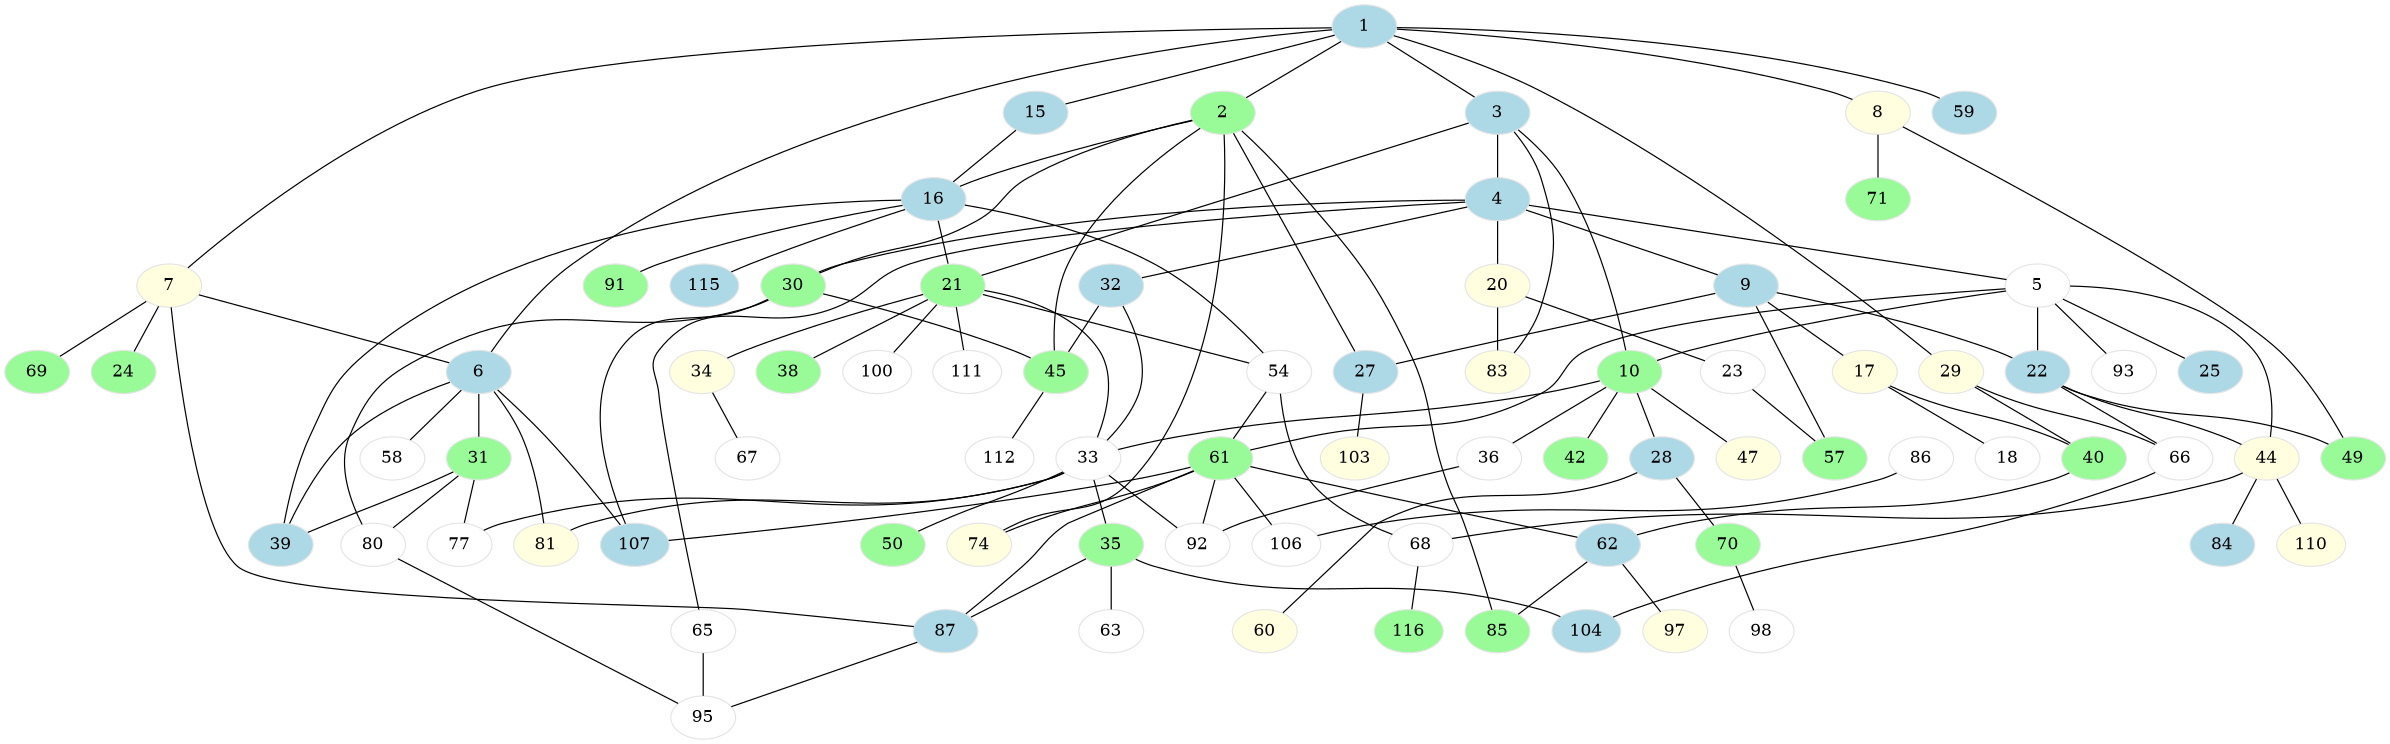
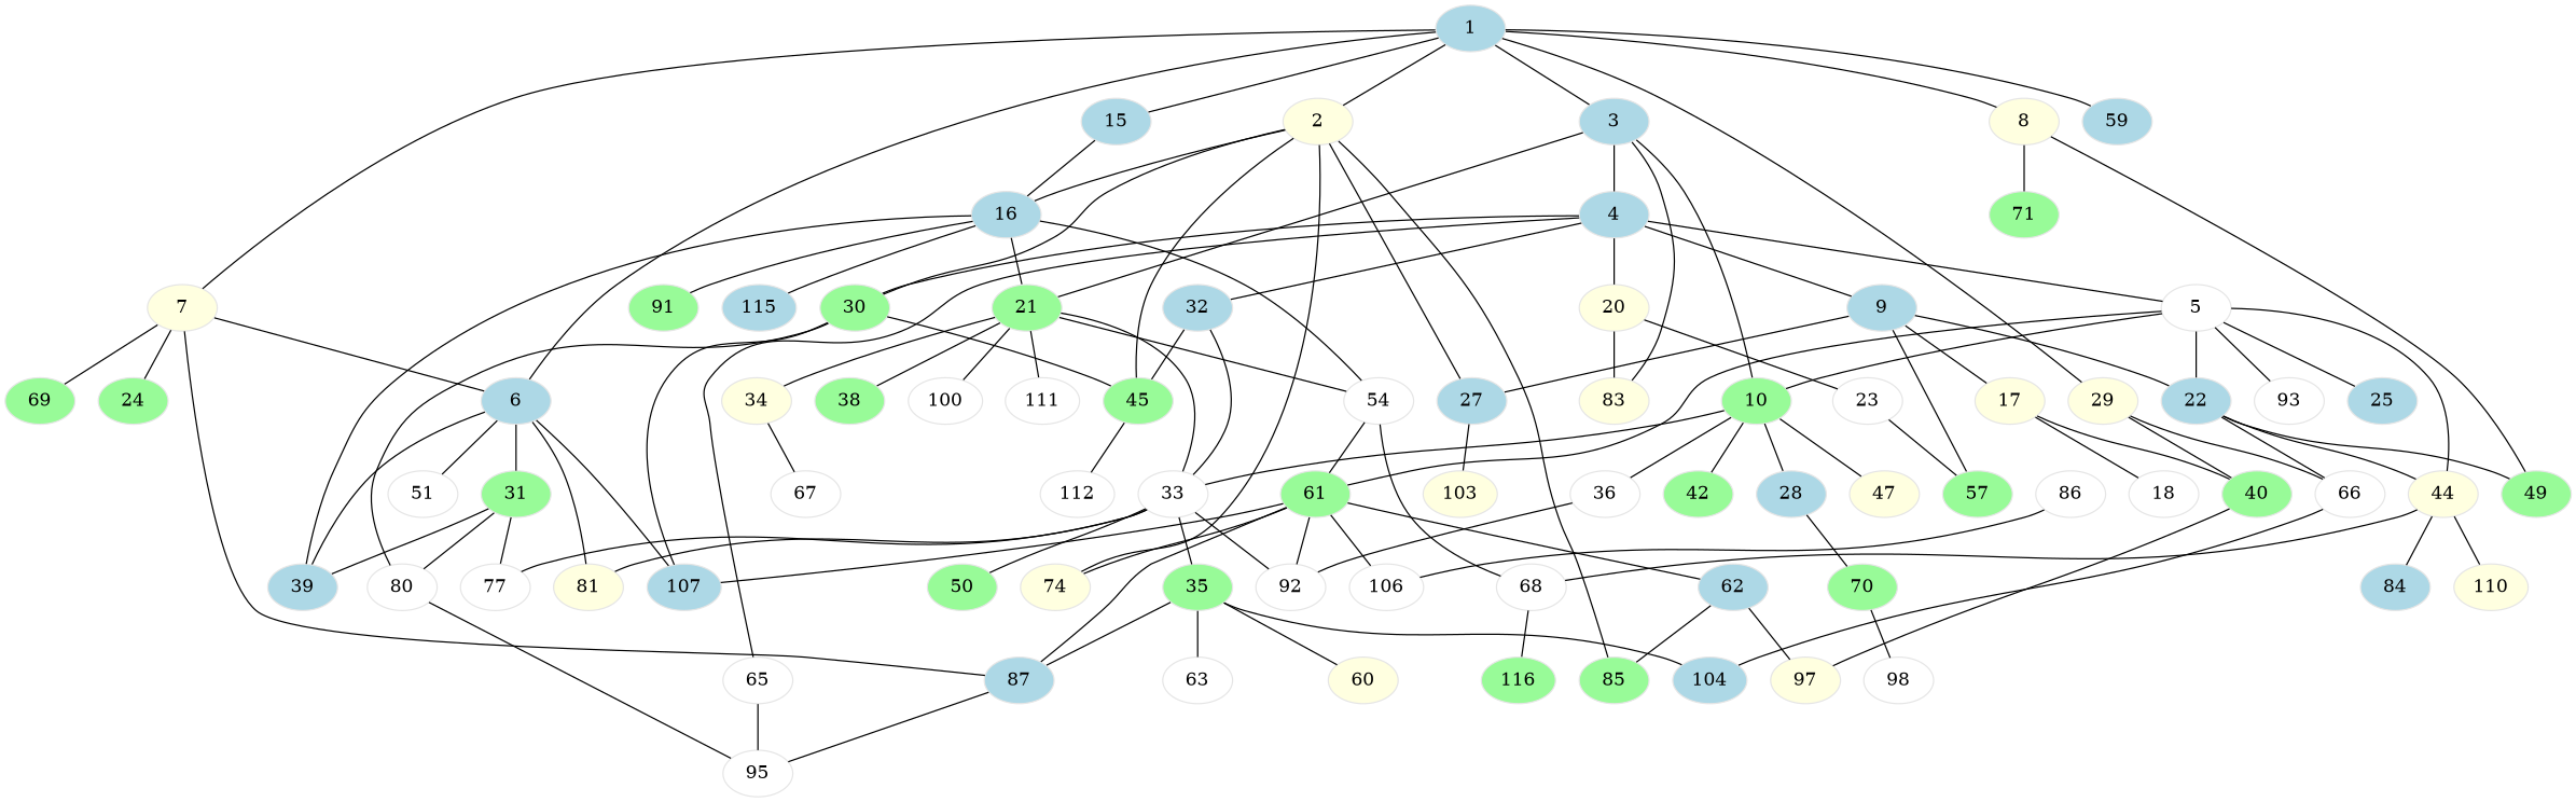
  graph {
    node [color=gray90 fillcolor=white style=filled]
    1 [fillcolor=lightblue super="+41"]
-   2 [fillcolor=palegreen super="+14"]
+   2 [fillcolor=lightyellow super="+14"]
    3 [fillcolor=lightblue super="+79"]
    6 [fillcolor=lightblue super="+11"]
    7 [fillcolor=lightyellow super="+64"]
    8 [fillcolor=lightyellow super="+90"]
    15 [fillcolor=lightblue]
    29 [fillcolor=lightyellow]
    59 [fillcolor=lightblue super="+76"]
    16 [fillcolor=lightblue super="+73"]
    27 [fillcolor=lightblue super="+56"]
    30 [fillcolor=palegreen super="+46"]
    45 [fillcolor=palegreen super="+108"]
    74 [fillcolor=lightyellow]
    85 [fillcolor=palegreen]
    4 [fillcolor=lightblue super="+13"]
    10 [fillcolor=palegreen super="+17"]
    21 [fillcolor=palegreen super="+26"]
    83 [fillcolor=lightyellow]
    31 [fillcolor=palegreen super="+48"]
    39 [fillcolor=lightblue super="+113"]
-   58
+   58 [label=51]
    81 [fillcolor=lightyellow super="+102"]
    107 [fillcolor=lightblue]
    24 [fillcolor=palegreen]
    69 [fillcolor=palegreen]
    87 [fillcolor=lightblue]
    49 [fillcolor=palegreen]
    71 [fillcolor=palegreen]
    40 [fillcolor=palegreen super="+88"]
    66 [super="+99"]
    54
    91 [fillcolor=palegreen]
    115 [fillcolor=lightblue]
    103 [fillcolor=lightyellow]
    80
    112
    5 [super="+51"]
    9 [fillcolor=lightblue super="+37"]
    20 [fillcolor=lightyellow super="+55"]
    32 [fillcolor=lightblue super="+96"]
    65 [super="+72"]
    28 [fillcolor=lightblue super="+105"]
    33 [super="+43"]
    36
    42 [fillcolor=palegreen]
    47 [fillcolor=lightyellow]
    34 [fillcolor=lightyellow]
    38 [fillcolor=palegreen]
    100
    111
    22 [fillcolor=lightblue super="+52"]
    25 [fillcolor=lightblue super="+78"]
    44 [fillcolor=lightyellow super="+114"]
    61 [fillcolor=palegreen super="+75"]
    93
    n57 [fillcolor=lightyellow label=17 super="+19"]
    57 [fillcolor=palegreen super="+89"]
    23
    95 [super="+101"]
    68
    84 [fillcolor=lightblue]
    110 [fillcolor=lightyellow]
    92 [super="+109"]
    62 [fillcolor=lightblue super="+82"]
    106
    77
    18
    70 [fillcolor=palegreen]
    35 [fillcolor=palegreen super="+53"]
    50 [fillcolor=palegreen]
    67
    104 [fillcolor=lightblue]
    98
    60 [fillcolor=lightyellow]
    63
    97 [fillcolor=lightyellow]
    116 [fillcolor=palegreen]
    86 [super="+94"]
    1 -- 2
    1 -- 3
    1 -- 6
    1 -- 7
    1 -- 8
    1 -- 15
    1 -- 29
    1 -- 59
    2 -- 16
    2 -- 27
    2 -- 30
    2 -- 45
    2 -- 74
    2 -- 85
    3 -- 4
    3 -- 10
    3 -- 21
    3 -- 83
    6 -- 31
    6 -- 39
    6 -- 58
    6 -- 81
    6 -- 107
    7 -- 6
    7 -- 24
    7 -- 69
    7 -- 87
    8 -- 49
    8 -- 71
    15 -- 16
    29 -- 40
    29 -- 66
    16 -- 21
    16 -- 39
    16 -- 54
    16 -- 91
    16 -- 115
    27 -- 103
    30 -- 45
    30 -- 107
    30 -- 80
    45 -- 112
    4 -- 30
    4 -- 5
    4 -- 9
    4 -- 20
    4 -- 32
    4 -- 65
    10 -- 28
    10 -- 33
    10 -- 36
    10 -- 42
    10 -- 47
    21 -- 54
    21 -- 33
    21 -- 34
    21 -- 38
    21 -- 100
    21 -- 111
    31 -- 39
    31 -- 80
    31 -- 77
    87 -- 95
-   40 -- 62
+   40 -- 97
    66 -- 104
    54 -- 61
    54 -- 68
    80 -- 95
    5 -- 10
    5 -- 22
    5 -- 25
    5 -- 44
    5 -- 61
    5 -- 93
    9 -- 27
    9 -- 22
    9 -- n57
    9 -- 57
    20 -- 83
    20 -- 23
    32 -- 45
    32 -- 33
    65 -- 95
    28 -- 70
    33 -- 81
    33 -- 92
    33 -- 77
    33 -- 35
    33 -- 50
    36 -- 92
    34 -- 67
    22 -- 49
    22 -- 66
    22 -- 44
    44 -- 68
    44 -- 84
    44 -- 110
    61 -- 74
    61 -- 107
    61 -- 87
    61 -- 92
    61 -- 62
    61 -- 106
    n57 -- 40
    n57 -- 18
    23 -- 57
    68 -- 116
    62 -- 85
    62 -- 97
    70 -- 98
    35 -- 87
    35 -- 104
-   28 -- 60
+   35 -- 60
    35 -- 63
    86 -- 106
  }
